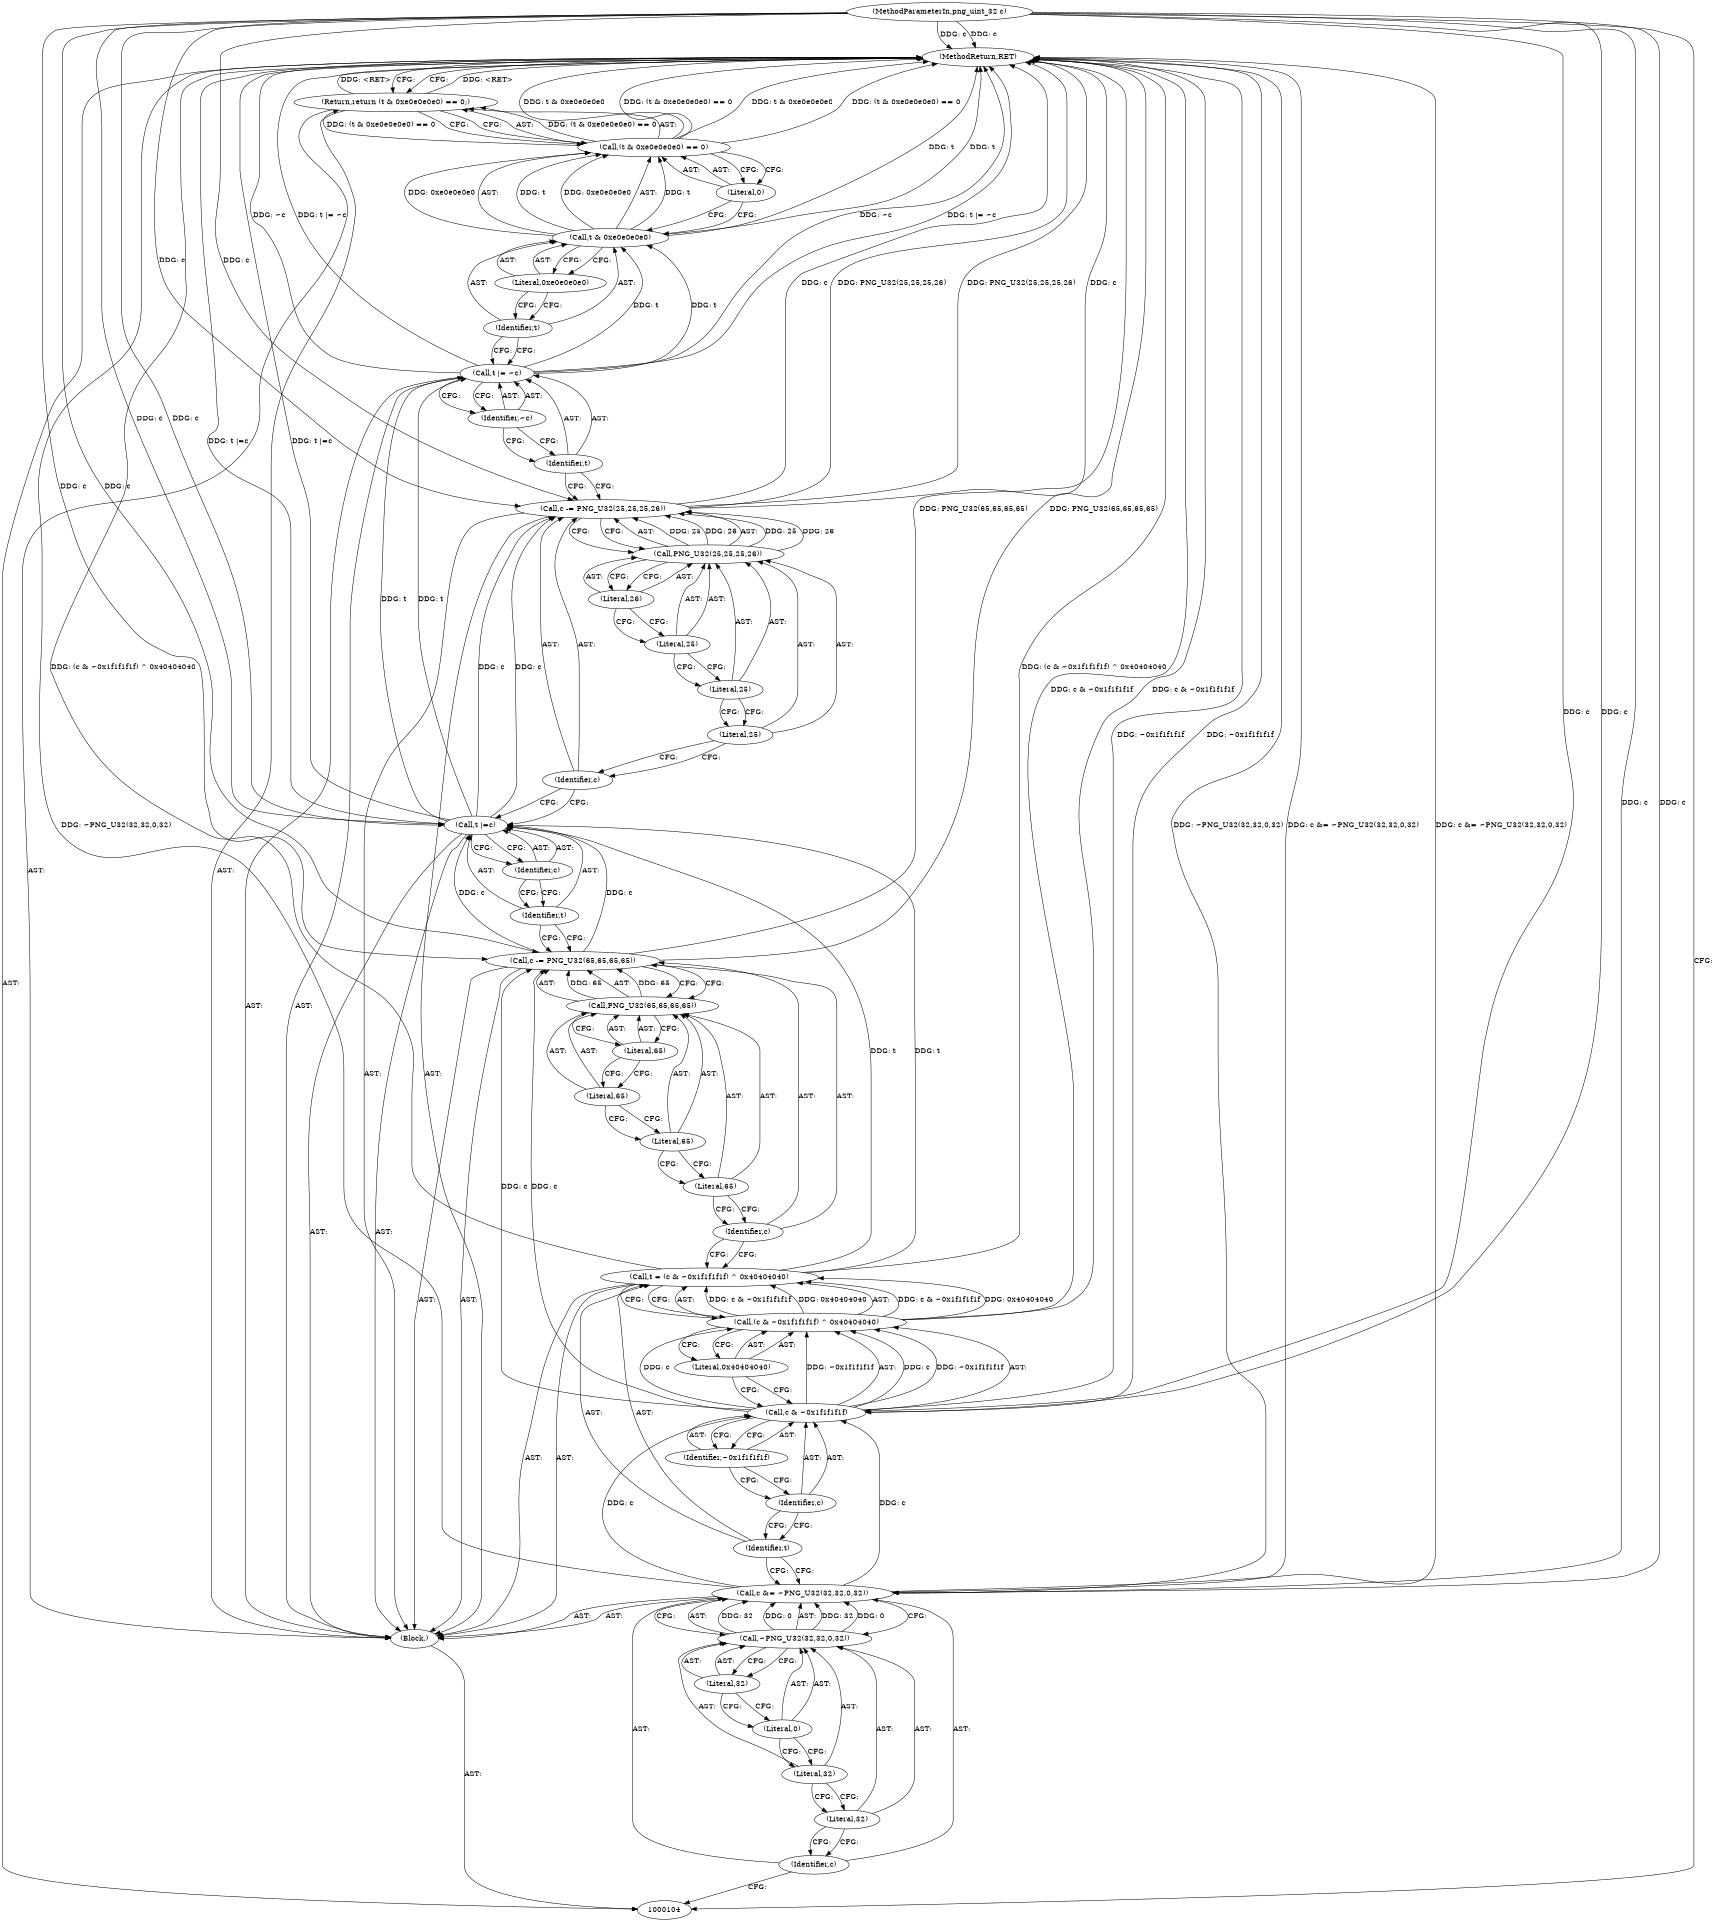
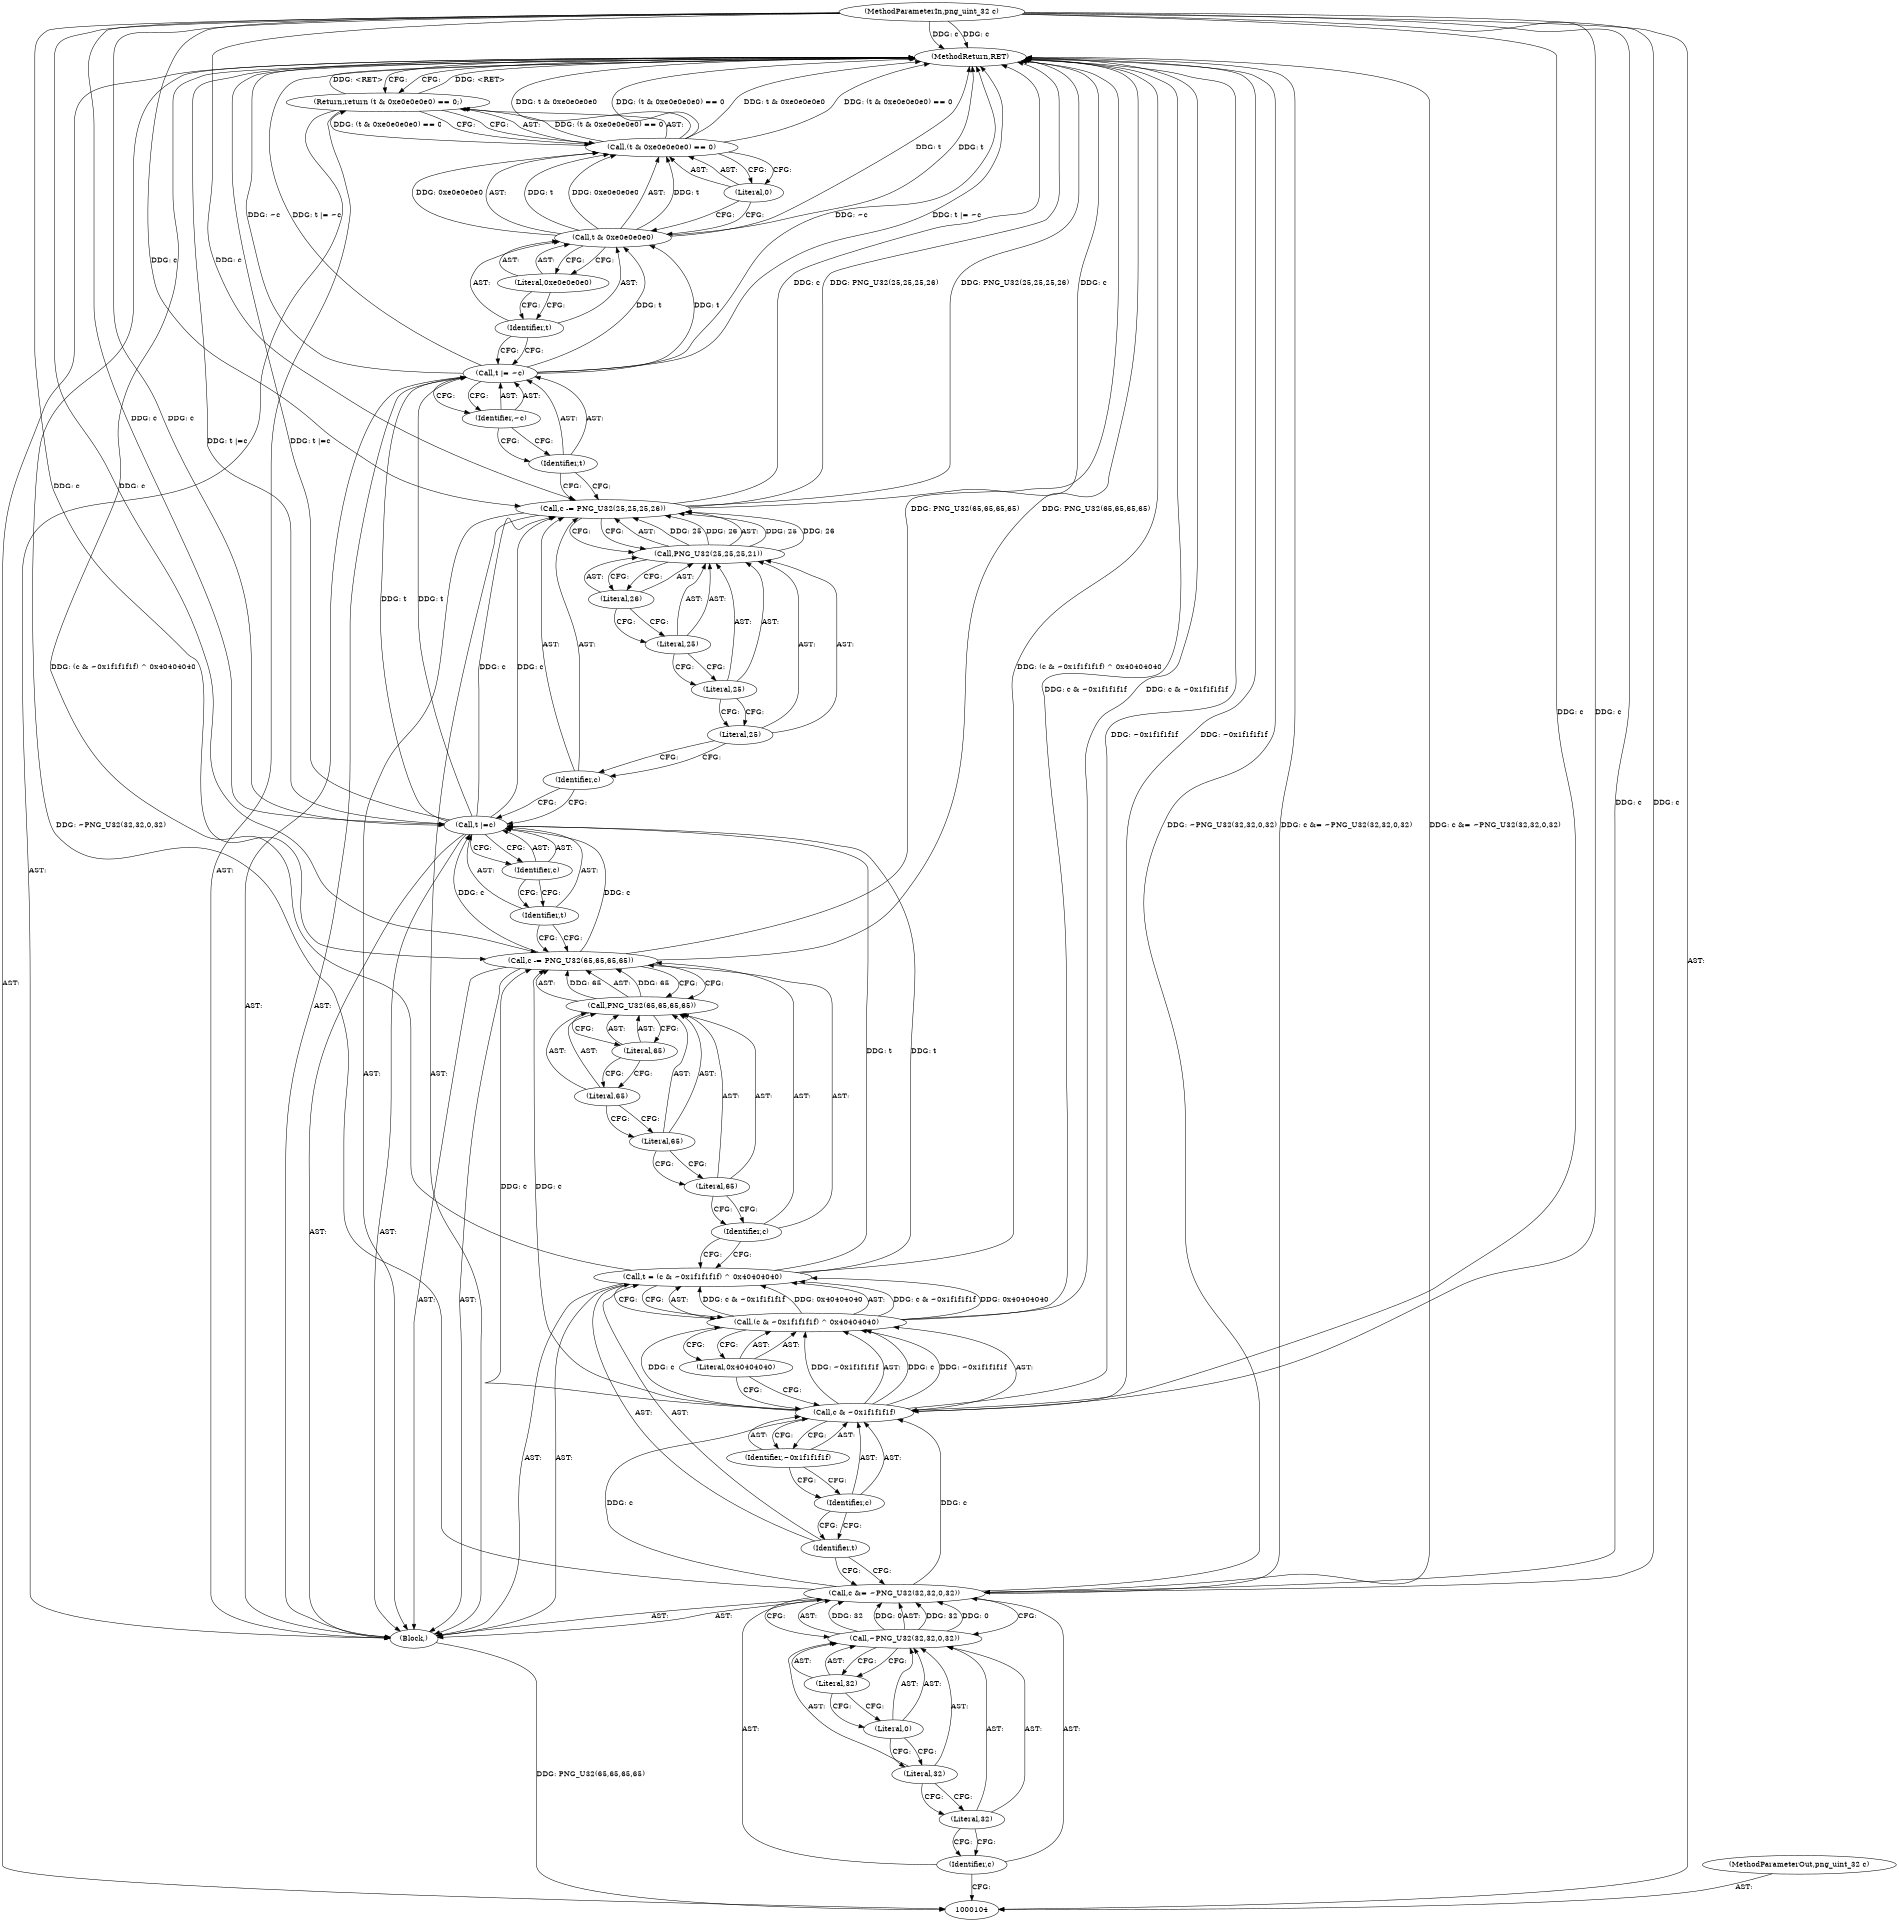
  digraph {
    n1 [label="(MethodReturn,RET)"]
    n2 [label="(Return,return (t & 0xe0e0e0e0) == 0;)"]
    1000104
    n4 [label="(Block,)"]
    n5 [label="(Call,(t & 0xe0e0e0e0) == 0)"]
    n6 [label="(MethodParameterIn,png_uint_32 c)"]
    n7 [label="(Call,c &= ~PNG_U32(32,32,0,32))"]
    n8 [label="(Call,c & ~0x1f1f1f1f)"]
    n9 [label="(Call,c -= PNG_U32(65,65,65,65))"]
    n10 [label="(Call,t |=c)"]
    n11 [label="(Call,c -= PNG_U32(25,25,25,26))"]
    n12 [label="(Call,~PNG_U32(32,32,0,32))"]
    n13 [label="(Identifier,~0x1f1f1f1f)"]
    n14 [label="(Call,(c & ~0x1f1f1f1f) ^ 0x40404040)"]
    n15 [label="(Call,PNG_U32(65,65,65,65))"]
    n16 [label="(Identifier,c)"]
    n17 [label="(Call,t |= ~c)"]
-   n18 [label="(Call,PNG_U32(25,25,25,26))"]
+   n18 [label="(Call,PNG_U32(25,25,25,21))"]
+   n19 [label="(MethodParameterOut,png_uint_32 c)"]
    n20 [label="(Literal,32)"]
    n21 [label="(Identifier,c)"]
    n22 [label="(Literal,32)"]
    n23 [label="(Literal,32)"]
    n24 [label="(Literal,0)"]
    n25 [label="(Identifier,c)"]
    n26 [label="(Identifier,t)"]
    n27 [label="(Literal,0x40404040)"]
    n28 [label="(Call,t = (c & ~0x1f1f1f1f) ^ 0x40404040)"]
    n29 [label="(Literal,65)"]
    n30 [label="(Identifier,c)"]
    n31 [label="(Literal,65)"]
    n32 [label="(Literal,65)"]
    n33 [label="(Literal,65)"]
    n34 [label="(Identifier,t)"]
    n35 [label="(Identifier,~c)"]
    n36 [label="(Call,t & 0xe0e0e0e0)"]
    n37 [label="(Literal,25)"]
    n38 [label="(Identifier,c)"]
    n39 [label="(Literal,26)"]
    n40 [label="(Literal,25)"]
    n41 [label="(Literal,25)"]
    n42 [label="(Identifier,t)"]
    n43 [label="(Literal,0xe0e0e0e0)"]
    n44 [label="(Literal,0)"]
    n45 [label="(Identifier,t)"]
    n1 -> n2 [label="CFG: "]
    n1 -> n2 [label="CFG: "]
    n1 -> 1000104 [label="AST: "]
    n2 -> n1 [label="DDG: <RET>"]
    n2 -> n1 [label="DDG: <RET>"]
    n2 -> n4 [label="AST: "]
    n2 -> n4 [label="AST: "]
    n2 -> n5 [label="CFG: "]
    n2 -> n5 [label="CFG: "]
-   n4 -> 1000104 [label="AST: "]
+   n4 -> 1000104 [label="DDG: PNG_U32(65,65,65,65)"]
    n5 -> n1 [label="DDG: t & 0xe0e0e0e0"]
    n5 -> n1 [label="DDG: (t & 0xe0e0e0e0) == 0"]
    n5 -> n1 [label="DDG: t & 0xe0e0e0e0"]
    n5 -> n1 [label="DDG: (t & 0xe0e0e0e0) == 0"]
    n5 -> n2 [label="AST: "]
    n5 -> n2 [label="DDG: (t & 0xe0e0e0e0) == 0"]
    n5 -> n2 [label="AST: "]
    n5 -> n2 [label="DDG: (t & 0xe0e0e0e0) == 0"]
    n5 -> n44 [label="CFG: "]
    n5 -> n44 [label="CFG: "]
    n6 -> n1 [label="DDG: c"]
    n6 -> n1 [label="DDG: c"]
-   n6 -> 1000104 [label="CFG: "]
+   n6 -> 1000104 [label="AST: "]
    n6 -> n7 [label="DDG: c"]
    n6 -> n7 [label="DDG: c"]
    n6 -> n8 [label="DDG: c"]
    n6 -> n8 [label="DDG: c"]
    n6 -> n9 [label="DDG: c"]
    n6 -> n9 [label="DDG: c"]
    n6 -> n10 [label="DDG: c"]
    n6 -> n10 [label="DDG: c"]
    n6 -> n11 [label="DDG: c"]
    n6 -> n11 [label="DDG: c"]
    n7 -> n1 [label="DDG: c &= ~PNG_U32(32,32,0,32)"]
    n7 -> n1 [label="DDG: ~PNG_U32(32,32,0,32)"]
    n7 -> n1 [label="DDG: c &= ~PNG_U32(32,32,0,32)"]
    n7 -> n1 [label="DDG: ~PNG_U32(32,32,0,32)"]
    n7 -> n4 [label="AST: "]
    n7 -> n4 [label="AST: "]
    n7 -> n8 [label="DDG: c"]
    n7 -> n8 [label="DDG: c"]
    n7 -> n12 [label="CFG: "]
    n7 -> n12 [label="CFG: "]
    n8 -> n1 [label="DDG: ~0x1f1f1f1f"]
    n8 -> n1 [label="DDG: ~0x1f1f1f1f"]
    n8 -> n9 [label="DDG: c"]
    n8 -> n9 [label="DDG: c"]
    n8 -> n13 [label="CFG: "]
    n8 -> n13 [label="CFG: "]
    n8 -> n14 [label="AST: "]
    n8 -> n14 [label="DDG: c"]
    n8 -> n14 [label="DDG: ~0x1f1f1f1f"]
    n8 -> n14 [label="AST: "]
    n8 -> n14 [label="DDG: c"]
    n8 -> n14 [label="DDG: ~0x1f1f1f1f"]
    n9 -> n1 [label="DDG: PNG_U32(65,65,65,65)"]
    n9 -> n1 [label="DDG: PNG_U32(65,65,65,65)"]
    n9 -> n4 [label="AST: "]
    n9 -> n4 [label="AST: "]
    n9 -> n10 [label="DDG: c"]
    n9 -> n10 [label="DDG: c"]
    n9 -> n15 [label="CFG: "]
    n9 -> n15 [label="CFG: "]
    n10 -> n1 [label="DDG: t |=c"]
    n10 -> n1 [label="DDG: t |=c"]
    n10 -> n4 [label="AST: "]
    n10 -> n4 [label="AST: "]
    n10 -> n11 [label="DDG: c"]
    n10 -> n11 [label="DDG: c"]
    n10 -> n16 [label="CFG: "]
    n10 -> n16 [label="CFG: "]
    n10 -> n17 [label="DDG: t"]
    n10 -> n17 [label="DDG: t"]
    n11 -> n1 [label="DDG: c"]
    n11 -> n1 [label="DDG: PNG_U32(25,25,25,26)"]
    n11 -> n1 [label="DDG: c"]
    n11 -> n1 [label="DDG: PNG_U32(25,25,25,26)"]
    n11 -> n4 [label="AST: "]
    n11 -> n4 [label="AST: "]
    n11 -> n18 [label="CFG: "]
    n11 -> n18 [label="CFG: "]
    n12 -> n7 [label="AST: "]
    n12 -> n7 [label="DDG: 32"]
    n12 -> n7 [label="DDG: 0"]
    n12 -> n7 [label="AST: "]
    n12 -> n7 [label="DDG: 32"]
    n12 -> n7 [label="DDG: 0"]
    n12 -> n22 [label="CFG: "]
    n12 -> n22 [label="CFG: "]
    n13 -> n8 [label="AST: "]
    n13 -> n8 [label="AST: "]
    n13 -> n25 [label="CFG: "]
    n13 -> n25 [label="CFG: "]
    n14 -> n1 [label="DDG: c & ~0x1f1f1f1f"]
    n14 -> n1 [label="DDG: c & ~0x1f1f1f1f"]
    n14 -> n27 [label="CFG: "]
    n14 -> n27 [label="CFG: "]
    n14 -> n28 [label="AST: "]
    n14 -> n28 [label="DDG: c & ~0x1f1f1f1f"]
    n14 -> n28 [label="DDG: 0x40404040"]
    n14 -> n28 [label="AST: "]
    n14 -> n28 [label="DDG: c & ~0x1f1f1f1f"]
    n14 -> n28 [label="DDG: 0x40404040"]
    n15 -> n9 [label="AST: "]
    n15 -> n9 [label="DDG: 65"]
    n15 -> n9 [label="AST: "]
    n15 -> n9 [label="DDG: 65"]
    n15 -> n31 [label="CFG: "]
    n15 -> n31 [label="CFG: "]
    n16 -> n10 [label="AST: "]
    n16 -> n10 [label="AST: "]
    n16 -> n34 [label="CFG: "]
    n16 -> n34 [label="CFG: "]
    n17 -> n1 [label="DDG: ~c"]
    n17 -> n1 [label="DDG: t |= ~c"]
    n17 -> n1 [label="DDG: ~c"]
    n17 -> n1 [label="DDG: t |= ~c"]
    n17 -> n4 [label="AST: "]
    n17 -> n4 [label="AST: "]
    n17 -> n35 [label="CFG: "]
    n17 -> n35 [label="CFG: "]
    n17 -> n36 [label="DDG: t"]
    n17 -> n36 [label="DDG: t"]
    n18 -> n11 [label="AST: "]
    n18 -> n11 [label="DDG: 25"]
    n18 -> n11 [label="DDG: 26"]
    n18 -> n11 [label="AST: "]
    n18 -> n11 [label="DDG: 25"]
    n18 -> n11 [label="DDG: 26"]
    n18 -> n39 [label="CFG: "]
    n18 -> n39 [label="CFG: "]
+   n19 -> 1000104 [label="AST: "]
    n20 -> n12 [label="AST: "]
    n20 -> n12 [label="AST: "]
    n20 -> n21 [label="CFG: "]
    n20 -> n21 [label="CFG: "]
    n21 -> 1000104 [label="CFG: "]
    n21 -> n7 [label="AST: "]
    n21 -> n7 [label="AST: "]
    n22 -> n12 [label="AST: "]
    n22 -> n12 [label="AST: "]
    n22 -> n24 [label="CFG: "]
    n22 -> n24 [label="CFG: "]
    n23 -> n12 [label="AST: "]
    n23 -> n12 [label="AST: "]
    n23 -> n20 [label="CFG: "]
    n23 -> n20 [label="CFG: "]
    n24 -> n12 [label="AST: "]
    n24 -> n12 [label="AST: "]
    n24 -> n23 [label="CFG: "]
    n24 -> n23 [label="CFG: "]
    n25 -> n8 [label="AST: "]
    n25 -> n8 [label="AST: "]
    n25 -> n26 [label="CFG: "]
    n25 -> n26 [label="CFG: "]
    n26 -> n7 [label="CFG: "]
    n26 -> n7 [label="CFG: "]
    n26 -> n28 [label="AST: "]
    n26 -> n28 [label="AST: "]
    n27 -> n8 [label="CFG: "]
    n27 -> n8 [label="CFG: "]
    n27 -> n14 [label="AST: "]
    n27 -> n14 [label="AST: "]
    n28 -> n1 [label="DDG: (c & ~0x1f1f1f1f) ^ 0x40404040"]
    n28 -> n1 [label="DDG: (c & ~0x1f1f1f1f) ^ 0x40404040"]
    n28 -> n4 [label="AST: "]
    n28 -> n4 [label="AST: "]
    n28 -> n10 [label="DDG: t"]
    n28 -> n10 [label="DDG: t"]
    n28 -> n14 [label="CFG: "]
    n28 -> n14 [label="CFG: "]
    n29 -> n15 [label="AST: "]
    n29 -> n15 [label="AST: "]
    n29 -> n30 [label="CFG: "]
    n29 -> n30 [label="CFG: "]
    n30 -> n9 [label="AST: "]
    n30 -> n9 [label="AST: "]
    n30 -> n28 [label="CFG: "]
    n30 -> n28 [label="CFG: "]
    n31 -> n15 [label="AST: "]
    n31 -> n15 [label="AST: "]
    n31 -> n33 [label="CFG: "]
    n31 -> n33 [label="CFG: "]
    n32 -> n15 [label="AST: "]
    n32 -> n15 [label="AST: "]
    n32 -> n29 [label="CFG: "]
    n32 -> n29 [label="CFG: "]
    n33 -> n15 [label="AST: "]
    n33 -> n15 [label="AST: "]
    n33 -> n32 [label="CFG: "]
    n33 -> n32 [label="CFG: "]
    n34 -> n9 [label="CFG: "]
    n34 -> n9 [label="CFG: "]
    n34 -> n10 [label="AST: "]
    n34 -> n10 [label="AST: "]
    n35 -> n17 [label="AST: "]
    n35 -> n17 [label="AST: "]
    n35 -> n42 [label="CFG: "]
    n35 -> n42 [label="CFG: "]
    n36 -> n1 [label="DDG: t"]
    n36 -> n1 [label="DDG: t"]
    n36 -> n5 [label="AST: "]
    n36 -> n5 [label="DDG: t"]
    n36 -> n5 [label="DDG: 0xe0e0e0e0"]
    n36 -> n5 [label="AST: "]
    n36 -> n5 [label="DDG: t"]
    n36 -> n5 [label="DDG: 0xe0e0e0e0"]
    n36 -> n43 [label="CFG: "]
    n36 -> n43 [label="CFG: "]
    n37 -> n18 [label="AST: "]
    n37 -> n18 [label="AST: "]
    n37 -> n38 [label="CFG: "]
    n37 -> n38 [label="CFG: "]
    n38 -> n10 [label="CFG: "]
    n38 -> n10 [label="CFG: "]
    n38 -> n11 [label="AST: "]
    n38 -> n11 [label="AST: "]
    n39 -> n18 [label="AST: "]
    n39 -> n18 [label="AST: "]
    n39 -> n41 [label="CFG: "]
    n39 -> n41 [label="CFG: "]
    n40 -> n18 [label="AST: "]
    n40 -> n18 [label="AST: "]
    n40 -> n37 [label="CFG: "]
    n40 -> n37 [label="CFG: "]
    n41 -> n18 [label="AST: "]
    n41 -> n18 [label="AST: "]
    n41 -> n40 [label="CFG: "]
    n41 -> n40 [label="CFG: "]
    n42 -> n11 [label="CFG: "]
    n42 -> n11 [label="CFG: "]
    n42 -> n17 [label="AST: "]
    n42 -> n17 [label="AST: "]
    n43 -> n36 [label="AST: "]
    n43 -> n36 [label="AST: "]
    n43 -> n45 [label="CFG: "]
    n43 -> n45 [label="CFG: "]
    n44 -> n5 [label="AST: "]
    n44 -> n5 [label="AST: "]
    n44 -> n36 [label="CFG: "]
    n44 -> n36 [label="CFG: "]
    n45 -> n17 [label="CFG: "]
    n45 -> n17 [label="CFG: "]
    n45 -> n36 [label="AST: "]
    n45 -> n36 [label="AST: "]
  }
